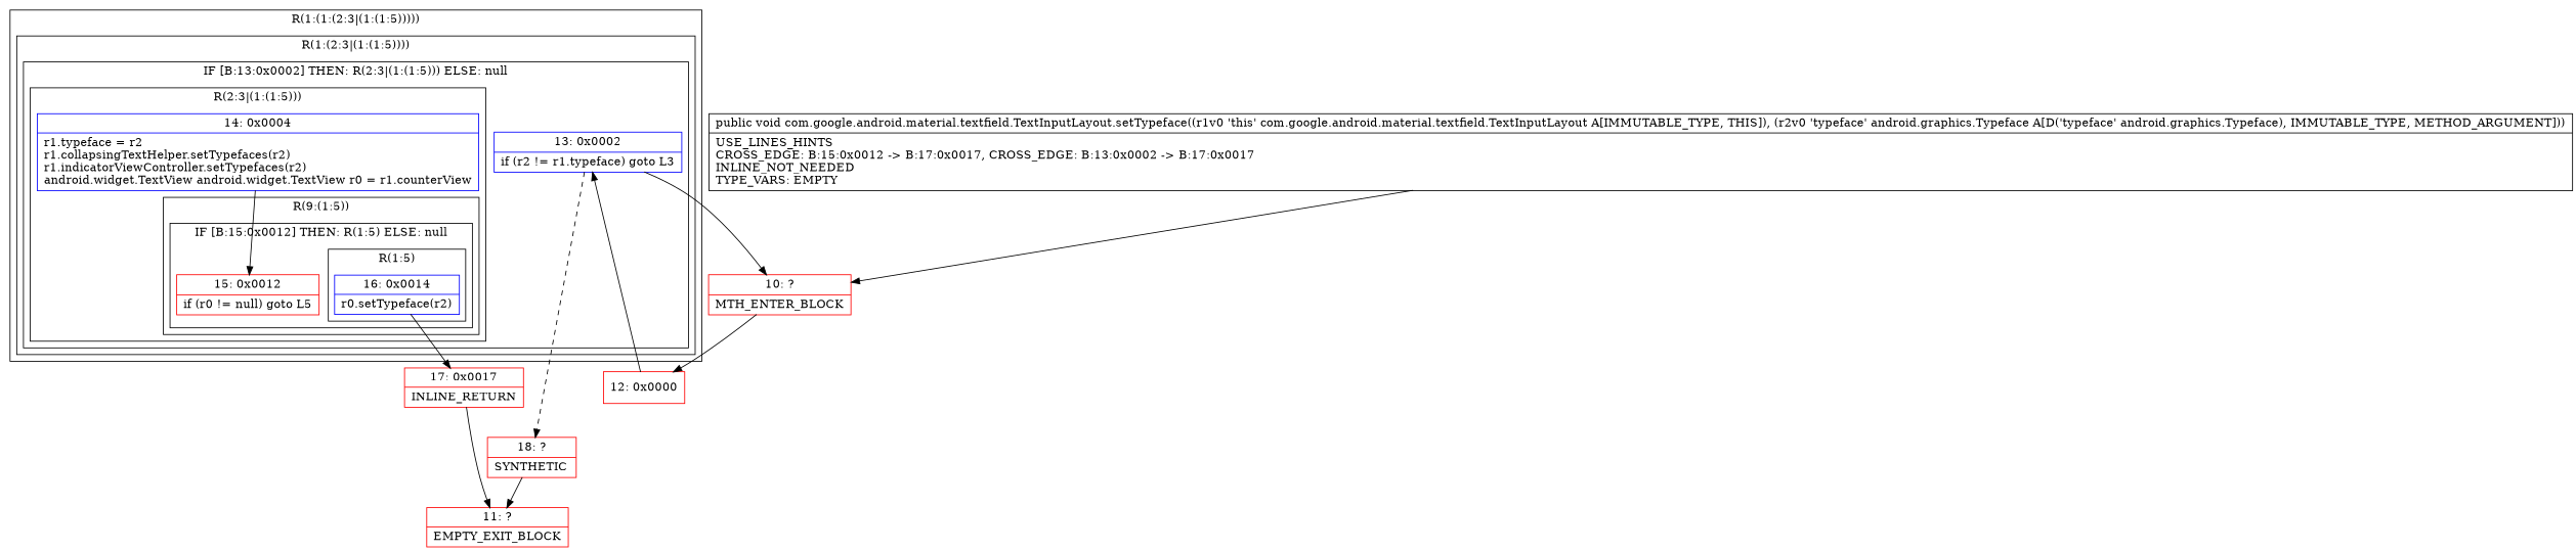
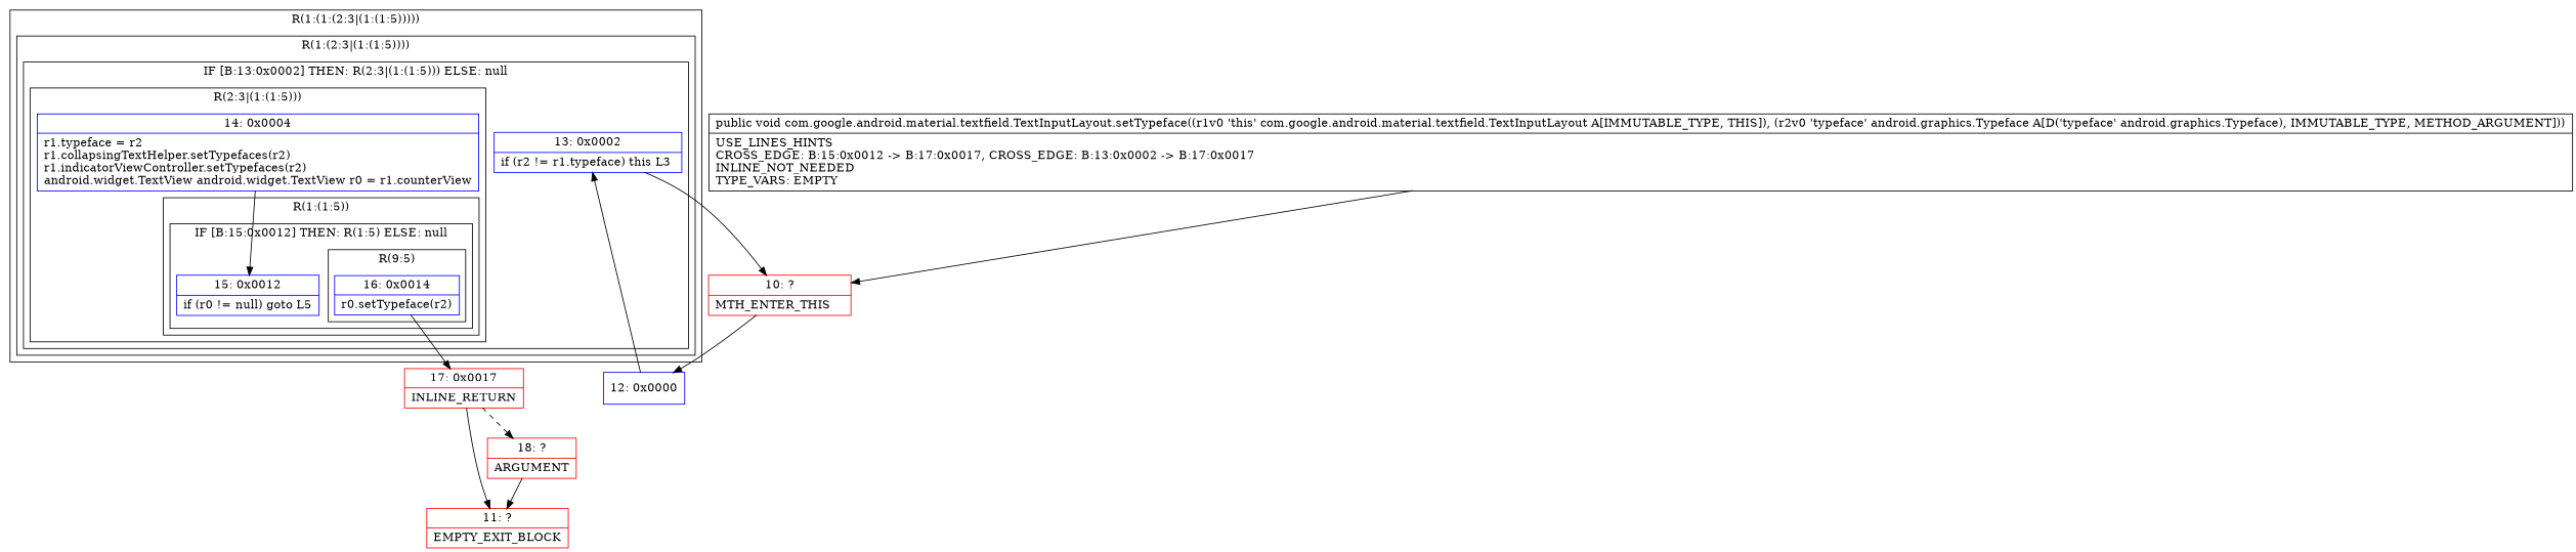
  digraph {
    node [color=red shape=record]
    n1 [color=blue label="{16\:\ 0x0014|r0.setTypeface(r2)\l}"]
-   n2 [label="{15\:\ 0x0012|if (r0 != null) goto L5\l}"]
+   n2 [color=blue label="{15\:\ 0x0012|if (r0 != null) goto L5\l}"]
    n3 [color=blue label="{14\:\ 0x0004|r1.typeface = r2\lr1.collapsingTextHelper.setTypefaces(r2)\lr1.indicatorViewController.setTypefaces(r2)\landroid.widget.TextView android.widget.TextView r0 = r1.counterView\l}"]
-   n4 [color=blue label="{13\:\ 0x0002|if (r2 != r1.typeface) goto L3\l}"]
+   n4 [color=blue label="{13\:\ 0x0002|if (r2 != r1.typeface) this L3\l}"]
    n5 [label="{17\:\ 0x0017|INLINE_RETURN\l}"]
-   n6 [label="{18\:\ ?|SYNTHETIC\l}"]
-   n7 [label="{10\:\ ?|MTH_ENTER_BLOCK\l}"]
+   n6 [label="{18\:\ ?|ARGUMENT\l}"]
+   n7 [label="{10\:\ ?|MTH_ENTER_THIS\l}"]
    n8 [label="{11\:\ ?|EMPTY_EXIT_BLOCK\l}"]
-   n9 [label="{12\:\ 0x0000}"]
+   n9 [color=blue label="{12\:\ 0x0000}"]
    n10 [label="{public void com.google.android.material.textfield.TextInputLayout.setTypeface((r1v0 'this' com.google.android.material.textfield.TextInputLayout A[IMMUTABLE_TYPE, THIS]), (r2v0 'typeface' android.graphics.Typeface A[D('typeface' android.graphics.Typeface), IMMUTABLE_TYPE, METHOD_ARGUMENT]))  | USE_LINES_HINTS\lCROSS_EDGE: B:15:0x0012 \-\> B:17:0x0017, CROSS_EDGE: B:13:0x0002 \-\> B:17:0x0017\lINLINE_NOT_NEEDED\lTYPE_VARS: EMPTY\l}" color=""]
    subgraph cluster_1 {
      label="R(1:(1:(2:3|(1:(1:5)))))"
      subgraph cluster_2 {
        label="R(1:(2:3|(1:(1:5))))"
        subgraph cluster_3 {
          label="IF [B:13:0x0002] THEN: R(2:3|(1:(1:5))) ELSE: null"
          n4
          subgraph cluster_4 {
            label="R(2:3|(1:(1:5)))"
            n3
            subgraph cluster_5 {
-             label="R(9:(1:5))"
+             label="R(1:(1:5))"
              subgraph cluster_6 {
                label="IF [B:15:0x0012] THEN: R(1:5) ELSE: null"
                n2
                subgraph cluster_7 {
-                 label="R(1:5)"
+                 label="R(9:5)"
                  n1
                }
              }
            }
          }
        }
      }
    }
    n1 -> n5
    n3 -> n2
-   n4 -> n6 [style=dashed]
+   n5 -> n6 [style=dashed]
    n4 -> n7
    n5 -> n8
    n6 -> n8
    n7 -> n9
    n9 -> n4
    n10 -> n7
  }
